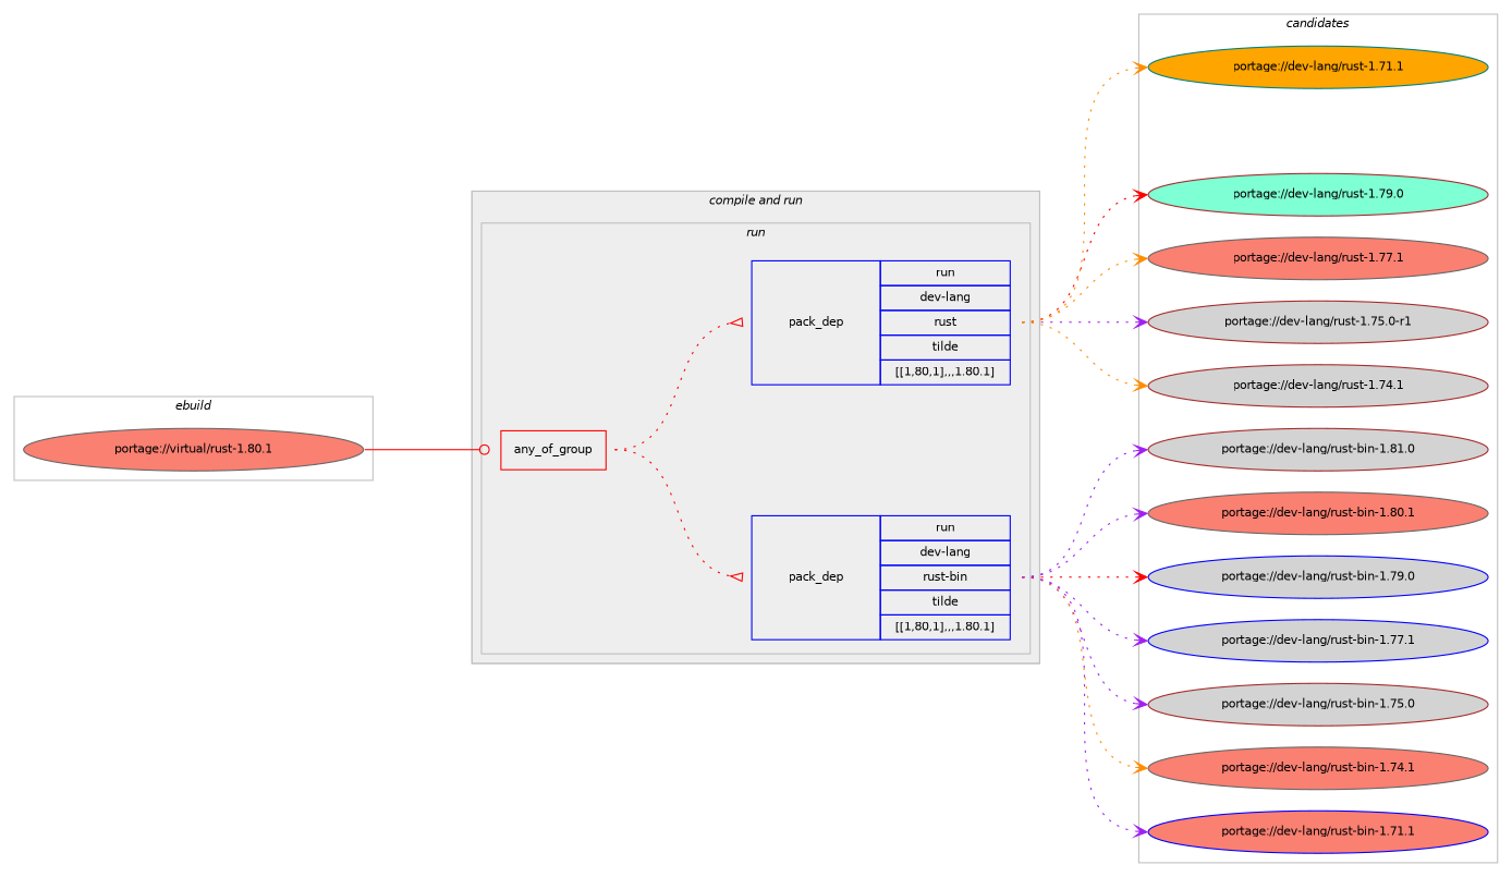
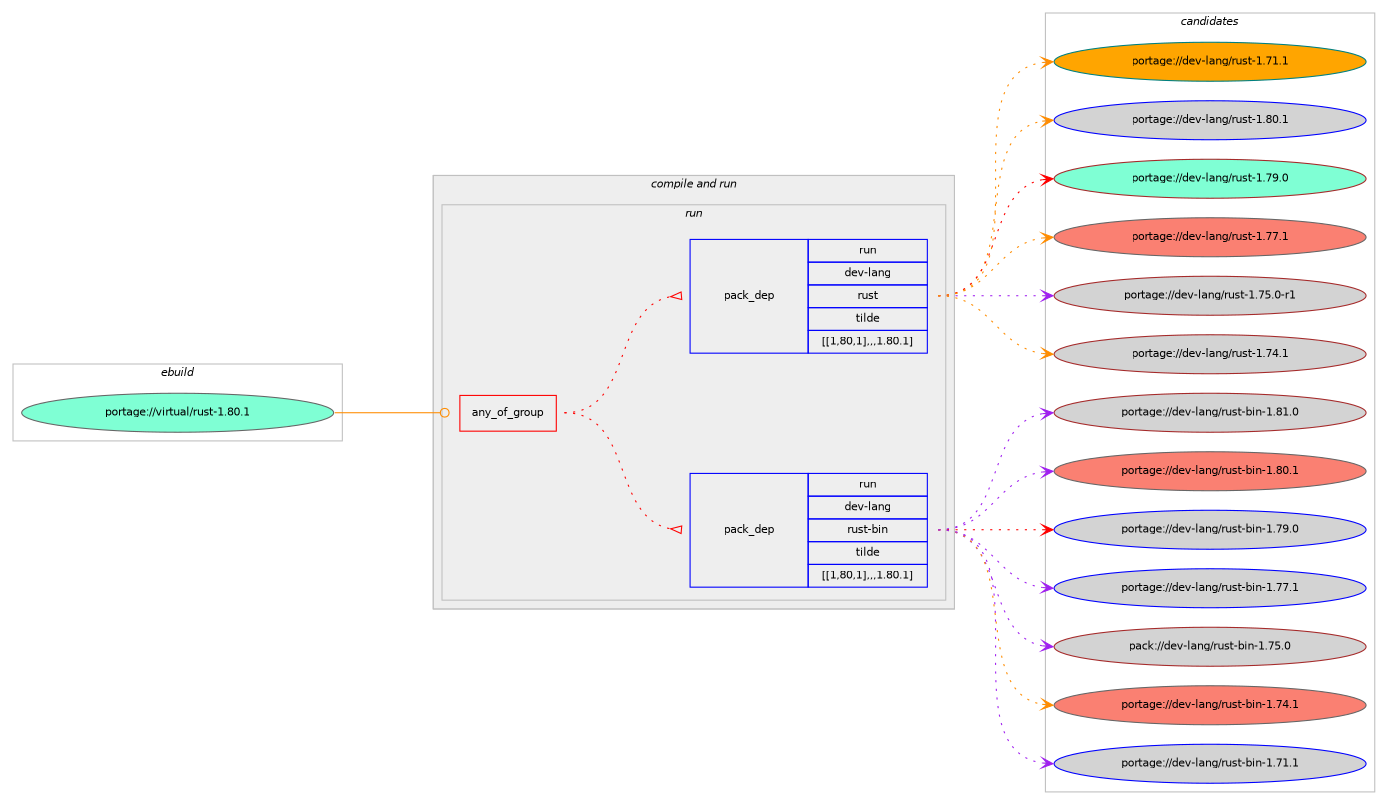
  digraph {
    compound=true
    concentrate=true
    fontname=Helvetica
    fontsize=10
    newrank=true
    rankdir=LR
    ranksep=1.5
    node [color=blue fillcolor=lightgrey fontname=Helvetica fontsize=10 style=filled]
    edge [arrowhead=vee color=purple headport=w style=dotted tailport=e weight=100]
-   n1 [color=gray40 fillcolor=salmon label="portage://virtual/rust-1.80.1" width=4]
+   n1 [color=gray40 fillcolor=aquamarine label="portage://virtual/rust-1.80.1" width=4]
    n2 [label=<<TABLE BORDER="0" CELLBORDER="1" CELLSPACING="0" CELLPADDING="4" WIDTH="220"><TR><TD ROWSPAN="6" CELLPADDING="30">pack_dep</TD></TR><TR><TD WIDTH="110">run</TD></TR><TR><TD>dev-lang</TD></TR><TR><TD>rust-bin</TD></TR><TR><TD>tilde</TD></TR><TR><TD>[[1,80,1],,,1.80.1]</TD></TR></TABLE>> shape=none fillcolor="" style=""]
    n3 [label=<<TABLE BORDER="0" CELLBORDER="1" CELLSPACING="0" CELLPADDING="4" WIDTH="220"><TR><TD ROWSPAN="6" CELLPADDING="30">pack_dep</TD></TR><TR><TD WIDTH="110">run</TD></TR><TR><TD>dev-lang</TD></TR><TR><TD>rust</TD></TR><TR><TD>tilde</TD></TR><TR><TD>[[1,80,1],,,1.80.1]</TD></TR></TABLE>> shape=none fillcolor="" style=""]
    n4 [color=red label=<<TABLE BORDER="0" CELLBORDER="1" CELLSPACING="0" CELLPADDING="4"><TR><TD CELLPADDING="10">any_of_group</TD></TR></TABLE>> shape=none fillcolor="" style=""]
    n5 [color=brown label="portage://dev-lang/rust-bin-1.81.0" width=4]
    n6 [color=gray40 fillcolor=salmon label="portage://dev-lang/rust-bin-1.80.1" width=4]
    n7 [label="portage://dev-lang/rust-bin-1.79.0" width=4]
    n8 [label="portage://dev-lang/rust-bin-1.77.1" width=4]
-   n9 [color=brown label="portage://dev-lang/rust-bin-1.75.0" width=4]
+   n9 [color=brown label="pack://dev-lang/rust-bin-1.75.0" width=4]
    n10 [color=gray40 fillcolor=salmon label="portage://dev-lang/rust-bin-1.74.1" width=4]
-   n11 [fillcolor=salmon label="portage://dev-lang/rust-bin-1.71.1" width=4]
+   n11 [label="portage://dev-lang/rust-bin-1.71.1" width=4]
+   n12 [label="portage://dev-lang/rust-1.80.1" width=4]
    n13 [color=brown fillcolor=aquamarine label="portage://dev-lang/rust-1.79.0" width=4]
    n14 [color=gray40 fillcolor=salmon label="portage://dev-lang/rust-1.77.1" width=4]
    n15 [color=brown label="portage://dev-lang/rust-1.75.0-r1" width=4]
    n16 [color=brown label="portage://dev-lang/rust-1.74.1" width=4]
    n17 [color=teal fillcolor=orange label="portage://dev-lang/rust-1.71.1" width=4]
    subgraph cluster_1 {
      color=gray
      label=<<i>ebuild</i>>
      n1
    }
    subgraph cluster_2 {
      color=gray
      label=<<i>dependencies</i>>
      subgraph cluster_3 {
        color=gray
        fillcolor="#eeeeee"
        label=<<i>compile</i>>
        style=filled
      }
      subgraph cluster_4 {
        color=gray
        fillcolor="#eeeeee"
        label=<<i>compile and run</i>>
        style=filled
      }
      subgraph cluster_5 {
        color=gray
        fillcolor="#eeeeee"
        label=<<i>run</i>>
        style=filled
        subgraph sub_6 {
          color=gray
          fillcolor="#eeeeee"
          label=<<i>run</i>>
          style=filled
          n4
          subgraph sub_7 {
            color=gray
            fillcolor="#eeeeee"
            label=<<i>run</i>>
            style=filled
            n2
          }
          subgraph sub_8 {
            color=gray
            fillcolor="#eeeeee"
            label=<<i>run</i>>
            style=filled
            n3
          }
        }
      }
    }
    subgraph cluster_9 {
      color=gray
      label=<<i>candidates</i>>
      rank=same
      subgraph sub_10 {
        color=black
        label=<<i>candidates</i>>
        nodesep=1
        rank=same
        n5
        n6
        n7
        n8
        n9
        n10
        n11
      }
      subgraph sub_11 {
        color=black
        label=<<i>candidates</i>>
        nodesep=1
        rank=same
+       n12
        n13
        n14
        n15
        n16
        n17
      }
    }
-   n1 -> n4 [arrowhead=odot color=red style=solid weight=20]
+   n1 -> n4 [arrowhead=odot color=darkorange style=solid weight=20]
    n2 -> n5
    n2 -> n6
    n2 -> n7 [color=red]
    n2 -> n8
    n2 -> n9
    n2 -> n10 [color=darkorange]
    n2 -> n11
+   n3 -> n12 [color=darkorange]
    n3 -> n13 [color=red]
    n3 -> n14 [color=darkorange]
    n3 -> n15
    n3 -> n16 [color=darkorange]
    n3 -> n17 [color=darkorange]
    n4 -> n2 [arrowhead=oinv color=red weight=20]
    n4 -> n3 [arrowhead=oinv color=red weight=20]
  }
